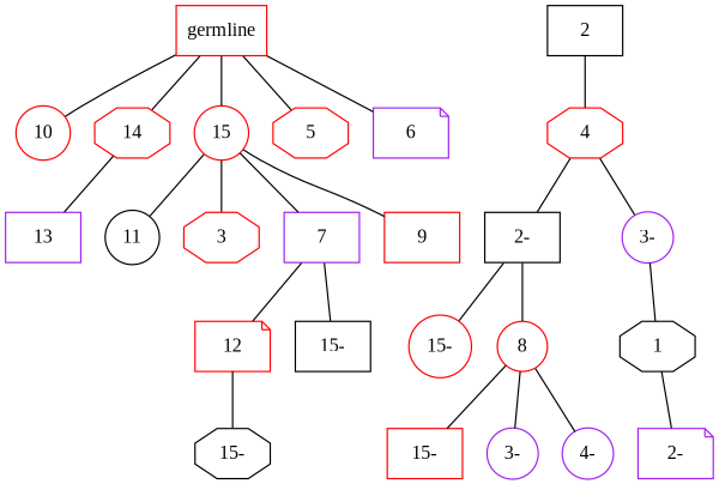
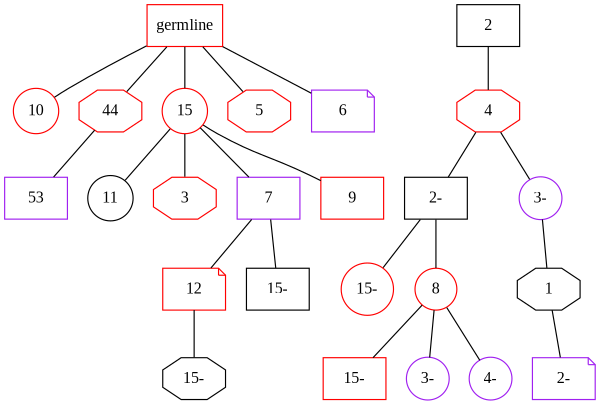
  graph {
    fontname="Liberation Serif"
    node [color=red fontname="Liberation Serif" shape=box]
    edge [fontname="Liberation Serif"]
    n1 [label=germline]
    n2 [label=10 shape=circle]
-   n3 [label=14 shape=octagon]
+   n3 [label=44 shape=octagon]
    n4 [label=15 shape=circle]
    n5 [label=5 shape=octagon]
    n6 [color=purple label=6 shape=note]
-   n7 [color=purple label=13]
+   n7 [color=purple label=53]
    n8 [color=black label=11 shape=circle]
    n9 [label=3 shape=octagon]
    n10 [color=purple label=7]
    n11 [label=9]
    n12 [label=12 shape=note]
    n13 [color=black label="15-"]
    n14 [color=black label=2]
    n15 [label=4 shape=octagon]
    n16 [color=black label="2-"]
    n17 [color=purple label="3-" shape=circle]
    n18 [label="15-" shape=circle]
    n19 [label=8 shape=circle]
    n20 [color=black label=1 shape=octagon]
    n21 [label="15-"]
    n22 [color=purple label="3-" shape=circle]
    n23 [color=purple label="4-" shape=circle]
    n24 [color=purple label="2-" shape=note]
    n25 [color=black label="15-" shape=octagon]
    n1 -- n2
    n1 -- n3
    n1 -- n4
    n1 -- n5
    n1 -- n6
    n3 -- n7
    n4 -- n8
    n4 -- n9
    n4 -- n10
    n4 -- n11
    n10 -- n12
    n10 -- n13
    n12 -- n25
    n14 -- n15
    n15 -- n16
    n15 -- n17
    n16 -- n18
    n16 -- n19
    n17 -- n20
    n19 -- n21
    n19 -- n22
    n19 -- n23
    n20 -- n24
  }
